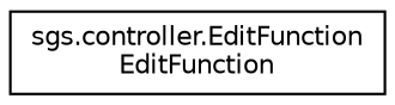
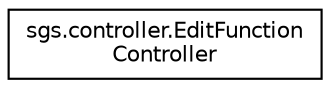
  digraph {
    rankdir=LR
-   n1 [color=black fillcolor=white fontname=Helvetica fontsize=10 height=0.2 label="sgs.controller.EditFunction\lEditFunction" shape=record style=filled width=0.4]
+   n1 [color=black fillcolor=white fontname=Helvetica fontsize=10 height=0.2 label="sgs.controller.EditFunction\lController" shape=record style=filled width=0.4]
  }
